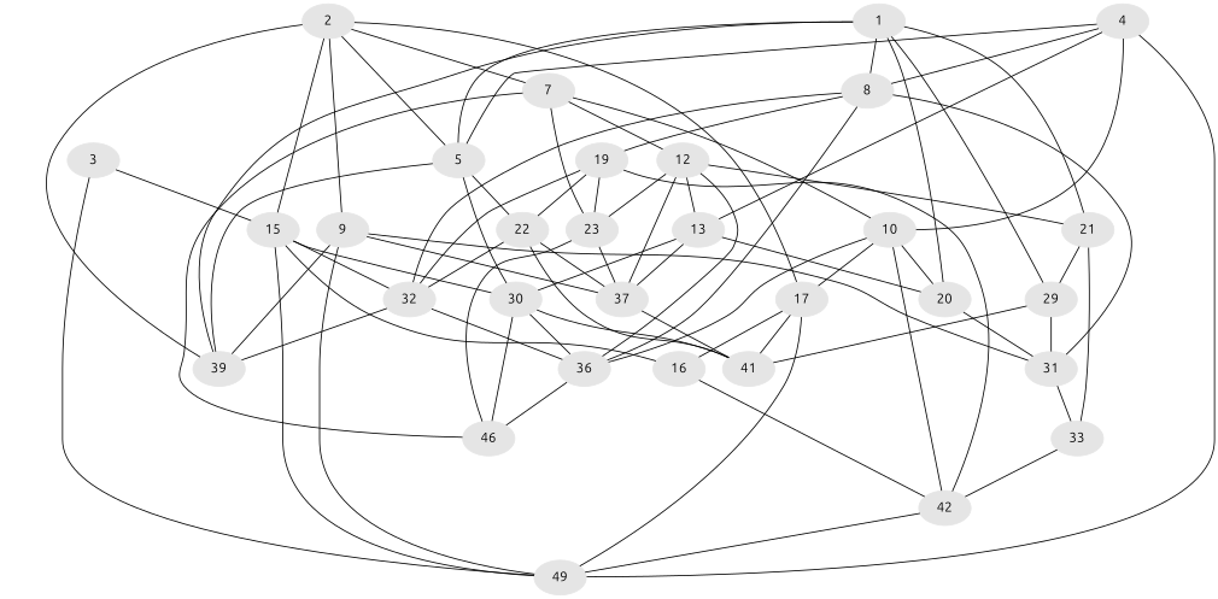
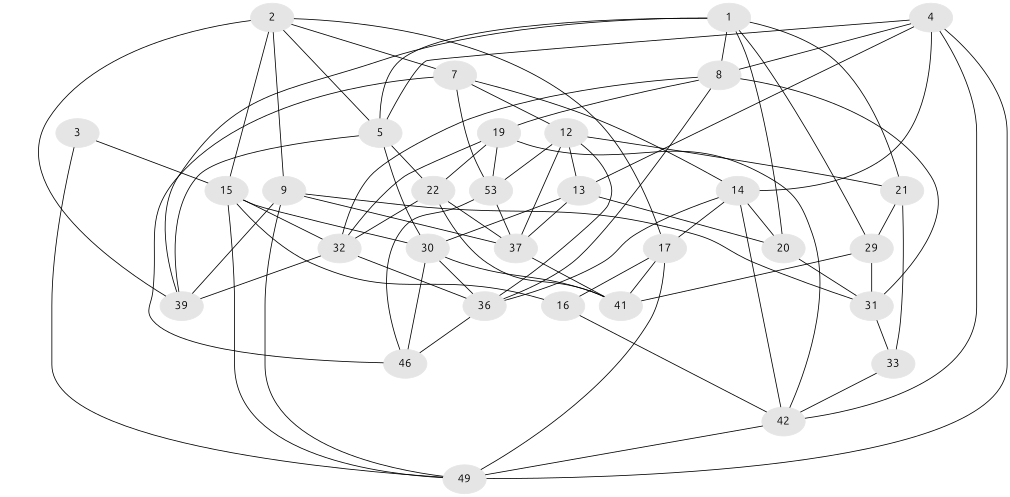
  graph {
    fontname=Ubuntu
    node [color=gray90 fontname=Ubuntu style=filled]
    edge [fontname=Ubuntu]
    1 [super="+25"]
    5 [super="+26"]
    8 [super="+27"]
    20
    21 [super="+50"]
    29
    39 [super="+53"]
    22 [super="+35"]
    30 [super="+45"]
    19
    31 [super="+38"]
    32 [super="+48"]
    36 [super="+47"]
    33
    41 [super="+43"]
    2 [super="+34"]
    7 [super="+28"]
    9 [super="+24"]
    n19 [label=17 super="+14"]
    15 [super="+18"]
-   23 [super="+40"]
-   10 [super="+52"]
+   23 [super="+40" label=53]
+   10 [super="+52" label=14]
    12 [super="+17"]
    46
    49 [super="+51"]
    37 [super="+55"]
    16
    3
    4 [super="+6"]
    13 [super="+44"]
    42 [super="+54"]
    1 -- 5
    1 -- 8
    1 -- 20
    1 -- 21
    1 -- 29
    1 -- 39
    5 -- 39
    5 -- 22 [weight=2]
    5 -- 30
    8 -- 19
    8 -- 31
    8 -- 32
    8 -- 36
    20 -- 31
    21 -- 29
    21 -- 33 [weight=2]
    29 -- 31
    29 -- 41
    22 -- 32
    22 -- 41
    22 -- 37
    30 -- 36
    30 -- 41
    30 -- 46
    19 -- 22
    19 -- 32
    19 -- 23
    19 -- 42
    31 -- 33
    32 -- 39
    32 -- 36
    36 -- 46
    33 -- 42
    2 -- 5
    2 -- 39
    2 -- 7
    2 -- 9
    2 -- n19
    2 -- 15
    7 -- 23
    7 -- 10
    7 -- 12
    7 -- 46
    9 -- 39 [weight=2]
    9 -- 31
    9 -- 49
    9 -- 37
    n19 -- 41
    n19 -- 49
    n19 -- 16 [weight=2]
    15 -- 30
    15 -- 32
    15 -- 49
    15 -- 16
    23 -- 46
    23 -- 37
    10 -- 20
    10 -- 36
    10 -- n19
    10 -- 42
    12 -- 21
    12 -- 36
    12 -- 23
    12 -- 37
    12 -- 13
    37 -- 41
    16 -- 42
    3 -- 15
    3 -- 49
    4 -- 5
    4 -- 8
    4 -- 10
    4 -- 49
    4 -- 13
+   4 -- 42
    13 -- 20
    13 -- 30
    13 -- 37
    42 -- 49
  }
